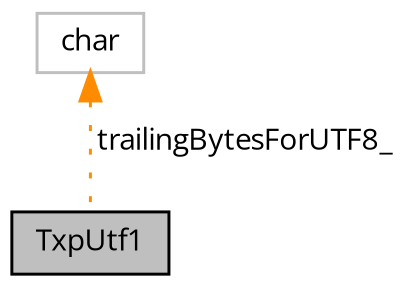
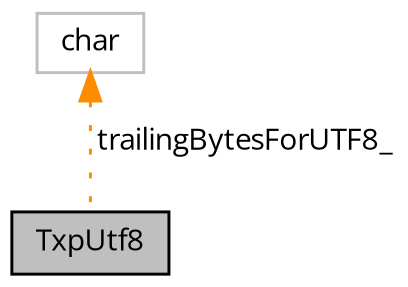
  digraph {
    fontname="Open Sans"
    node [fontname="Open Sans" fontsize=10 shape=record style=filled]
-   n1 [color=black fillcolor=grey75 fontcolor=black height=0.2 label=TxpUtf1 width=0.4]
+   n1 [color=black fillcolor=grey75 fontcolor=black height=0.2 label=TxpUtf8 width=0.4]
    n2 [color=grey75 fillcolor=white height=0.2 label=char width=0.4]
    n2 -> n1 [color=darkorange dir=back fontname="Open Sans" fontsize=10 label=" trailingBytesForUTF8_" labelfontname=Helvetica labelfontsize=10 style=dotted]
  }
